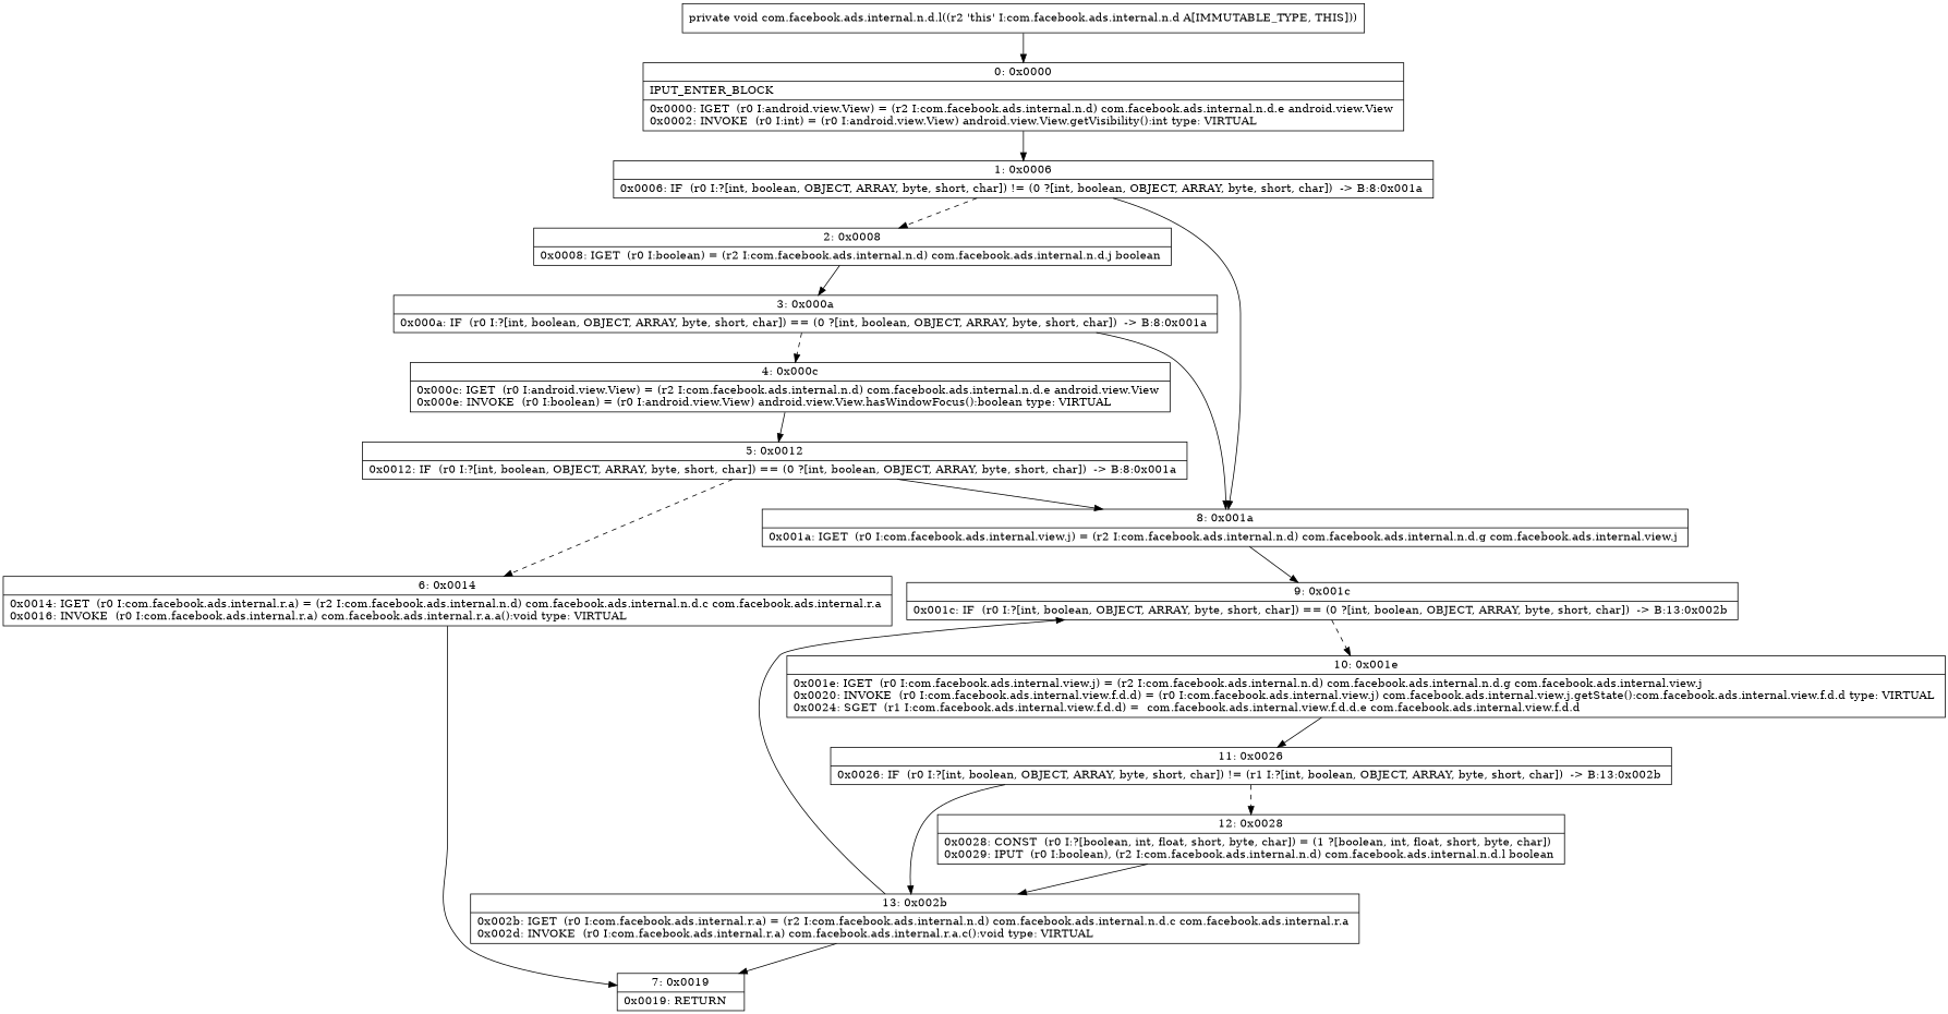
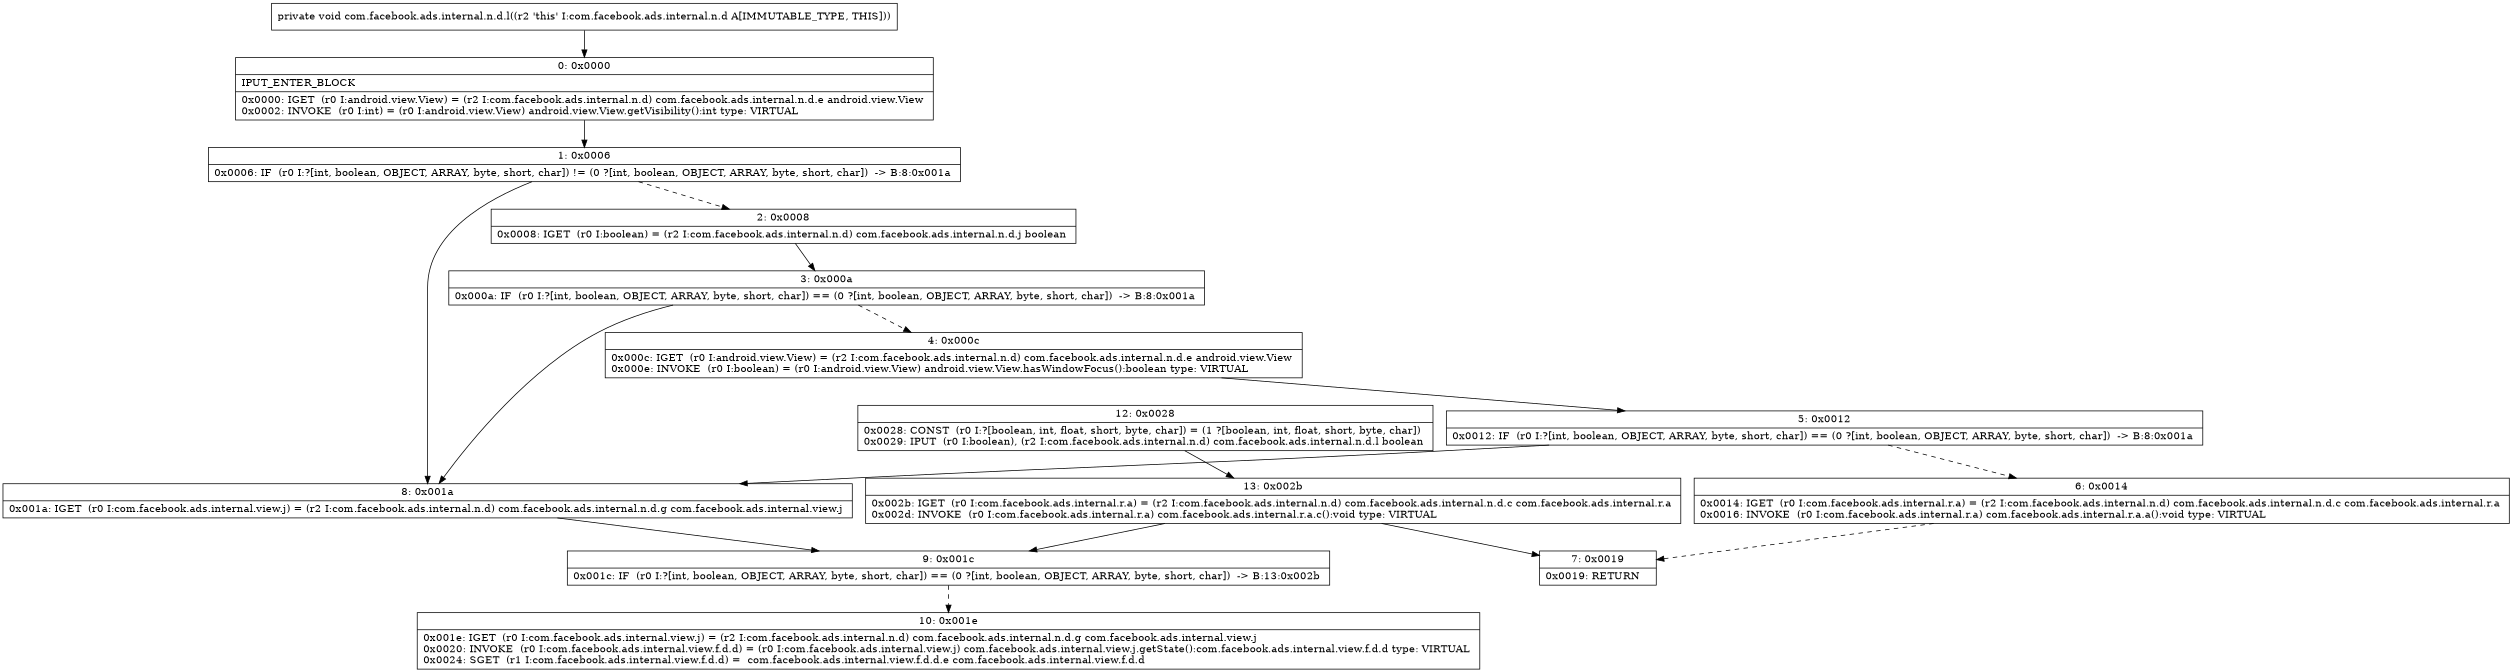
  digraph {
    node [shape=record]
    n1 [label="{0\:\ 0x0000|IPUT_ENTER_BLOCK\l|0x0000: IGET  (r0 I:android.view.View) = (r2 I:com.facebook.ads.internal.n.d) com.facebook.ads.internal.n.d.e android.view.View \l0x0002: INVOKE  (r0 I:int) = (r0 I:android.view.View) android.view.View.getVisibility():int type: VIRTUAL \l}"]
    n2 [label="{1\:\ 0x0006|0x0006: IF  (r0 I:?[int, boolean, OBJECT, ARRAY, byte, short, char]) != (0 ?[int, boolean, OBJECT, ARRAY, byte, short, char])  \-\> B:8:0x001a \l}"]
    n3 [label="{2\:\ 0x0008|0x0008: IGET  (r0 I:boolean) = (r2 I:com.facebook.ads.internal.n.d) com.facebook.ads.internal.n.d.j boolean \l}"]
    n4 [label="{8\:\ 0x001a|0x001a: IGET  (r0 I:com.facebook.ads.internal.view.j) = (r2 I:com.facebook.ads.internal.n.d) com.facebook.ads.internal.n.d.g com.facebook.ads.internal.view.j \l}"]
    n5 [label="{3\:\ 0x000a|0x000a: IF  (r0 I:?[int, boolean, OBJECT, ARRAY, byte, short, char]) == (0 ?[int, boolean, OBJECT, ARRAY, byte, short, char])  \-\> B:8:0x001a \l}"]
    n6 [label="{9\:\ 0x001c|0x001c: IF  (r0 I:?[int, boolean, OBJECT, ARRAY, byte, short, char]) == (0 ?[int, boolean, OBJECT, ARRAY, byte, short, char])  \-\> B:13:0x002b \l}"]
    n7 [label="{4\:\ 0x000c|0x000c: IGET  (r0 I:android.view.View) = (r2 I:com.facebook.ads.internal.n.d) com.facebook.ads.internal.n.d.e android.view.View \l0x000e: INVOKE  (r0 I:boolean) = (r0 I:android.view.View) android.view.View.hasWindowFocus():boolean type: VIRTUAL \l}"]
    n8 [label="{5\:\ 0x0012|0x0012: IF  (r0 I:?[int, boolean, OBJECT, ARRAY, byte, short, char]) == (0 ?[int, boolean, OBJECT, ARRAY, byte, short, char])  \-\> B:8:0x001a \l}"]
    n9 [label="{6\:\ 0x0014|0x0014: IGET  (r0 I:com.facebook.ads.internal.r.a) = (r2 I:com.facebook.ads.internal.n.d) com.facebook.ads.internal.n.d.c com.facebook.ads.internal.r.a \l0x0016: INVOKE  (r0 I:com.facebook.ads.internal.r.a) com.facebook.ads.internal.r.a.a():void type: VIRTUAL \l}"]
    n10 [label="{7\:\ 0x0019|0x0019: RETURN   \l}"]
    n11 [label="{10\:\ 0x001e|0x001e: IGET  (r0 I:com.facebook.ads.internal.view.j) = (r2 I:com.facebook.ads.internal.n.d) com.facebook.ads.internal.n.d.g com.facebook.ads.internal.view.j \l0x0020: INVOKE  (r0 I:com.facebook.ads.internal.view.f.d.d) = (r0 I:com.facebook.ads.internal.view.j) com.facebook.ads.internal.view.j.getState():com.facebook.ads.internal.view.f.d.d type: VIRTUAL \l0x0024: SGET  (r1 I:com.facebook.ads.internal.view.f.d.d) =  com.facebook.ads.internal.view.f.d.d.e com.facebook.ads.internal.view.f.d.d \l}"]
-   n12 [label="{11\:\ 0x0026|0x0026: IF  (r0 I:?[int, boolean, OBJECT, ARRAY, byte, short, char]) != (r1 I:?[int, boolean, OBJECT, ARRAY, byte, short, char])  \-\> B:13:0x002b \l}"]
    n13 [label="{13\:\ 0x002b|0x002b: IGET  (r0 I:com.facebook.ads.internal.r.a) = (r2 I:com.facebook.ads.internal.n.d) com.facebook.ads.internal.n.d.c com.facebook.ads.internal.r.a \l0x002d: INVOKE  (r0 I:com.facebook.ads.internal.r.a) com.facebook.ads.internal.r.a.c():void type: VIRTUAL \l}"]
    n14 [label="{12\:\ 0x0028|0x0028: CONST  (r0 I:?[boolean, int, float, short, byte, char]) = (1 ?[boolean, int, float, short, byte, char]) \l0x0029: IPUT  (r0 I:boolean), (r2 I:com.facebook.ads.internal.n.d) com.facebook.ads.internal.n.d.l boolean \l}"]
    n15 [label="{private void com.facebook.ads.internal.n.d.l((r2 'this' I:com.facebook.ads.internal.n.d A[IMMUTABLE_TYPE, THIS])) }"]
    n1 -> n2
    n2 -> n3 [style=dashed]
    n2 -> n4
    n3 -> n5
    n4 -> n6
    n5 -> n4
    n5 -> n7 [style=dashed]
    n6 -> n11 [style=dashed]
    n7 -> n8
    n8 -> n4
    n8 -> n9 [style=dashed]
-   n9 -> n10
-   n11 -> n12
-   n12 -> n13
-   n12 -> n14 [style=dashed]
+   n9 -> n10 [style=dashed]
    n13 -> n6
    n13 -> n10
    n14 -> n13
    n15 -> n1
  }
